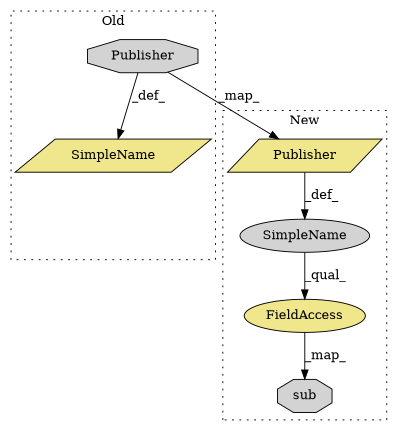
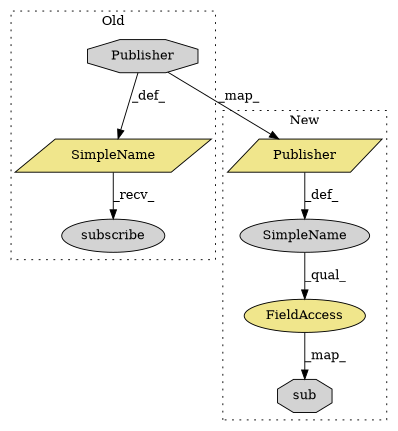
  digraph {
    node [a=32 fillcolor=lightgrey shape=ellipse style=filled]
+   n1 [l="10,1" label=subscribe s="10256,10303"]
    n2 [a=42 fillcolor=khaki label=SimpleName shape=parallelogram]
    n3 [l=11 label=Publisher s=10244 shape=octagon]
    n4 [l="4,1" label=sub s="10013,10054" shape=octagon]
    n5 [fillcolor=khaki l=11 label=Publisher s=9986 shape=parallelogram]
    n6 [a=42 label=SimpleName]
    n7 [a=22 fillcolor=khaki l=35 label=FieldAccess s=9972]
    subgraph cluster_1 {
      label=Old
      style=dotted
+     n1
      n2
      n3
    }
    subgraph cluster_2 {
      label=New
      style=dotted
      n4
      n5
      n6
      n7
    }
+   n2 -> n1 [label=_recv_]
    n3 -> n2 [label=_def_]
    n3 -> n5 [label=_map_]
    n5 -> n6 [label=_def_]
    n6 -> n7 [label=_qual_]
    n7 -> n4 [label=_map_]
  }
